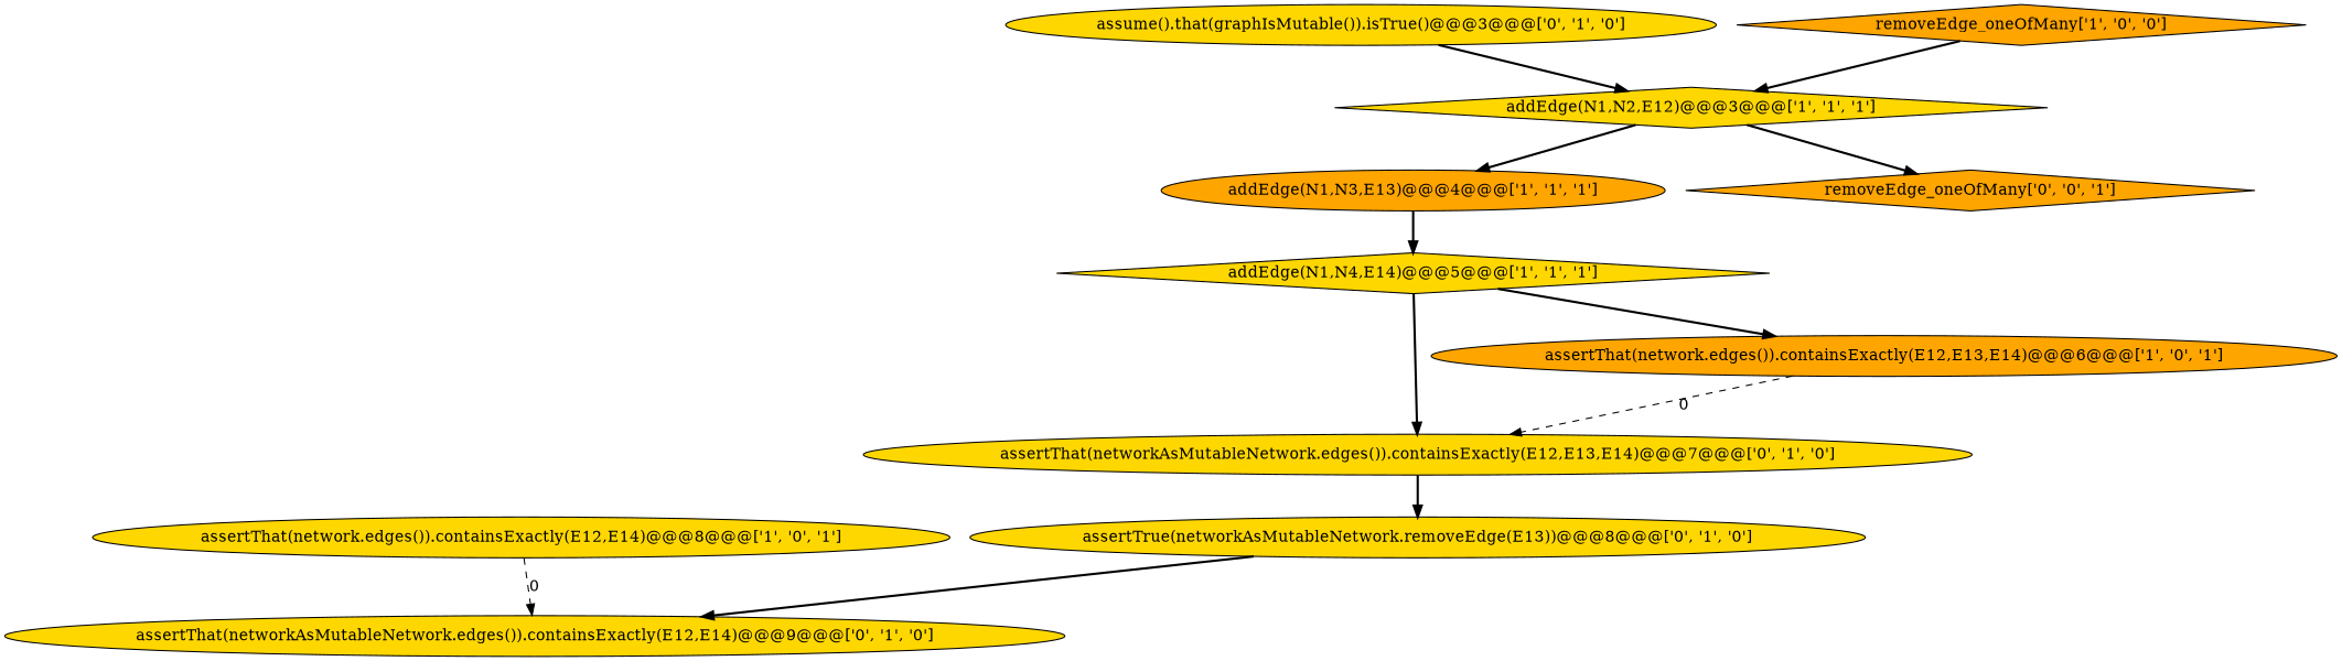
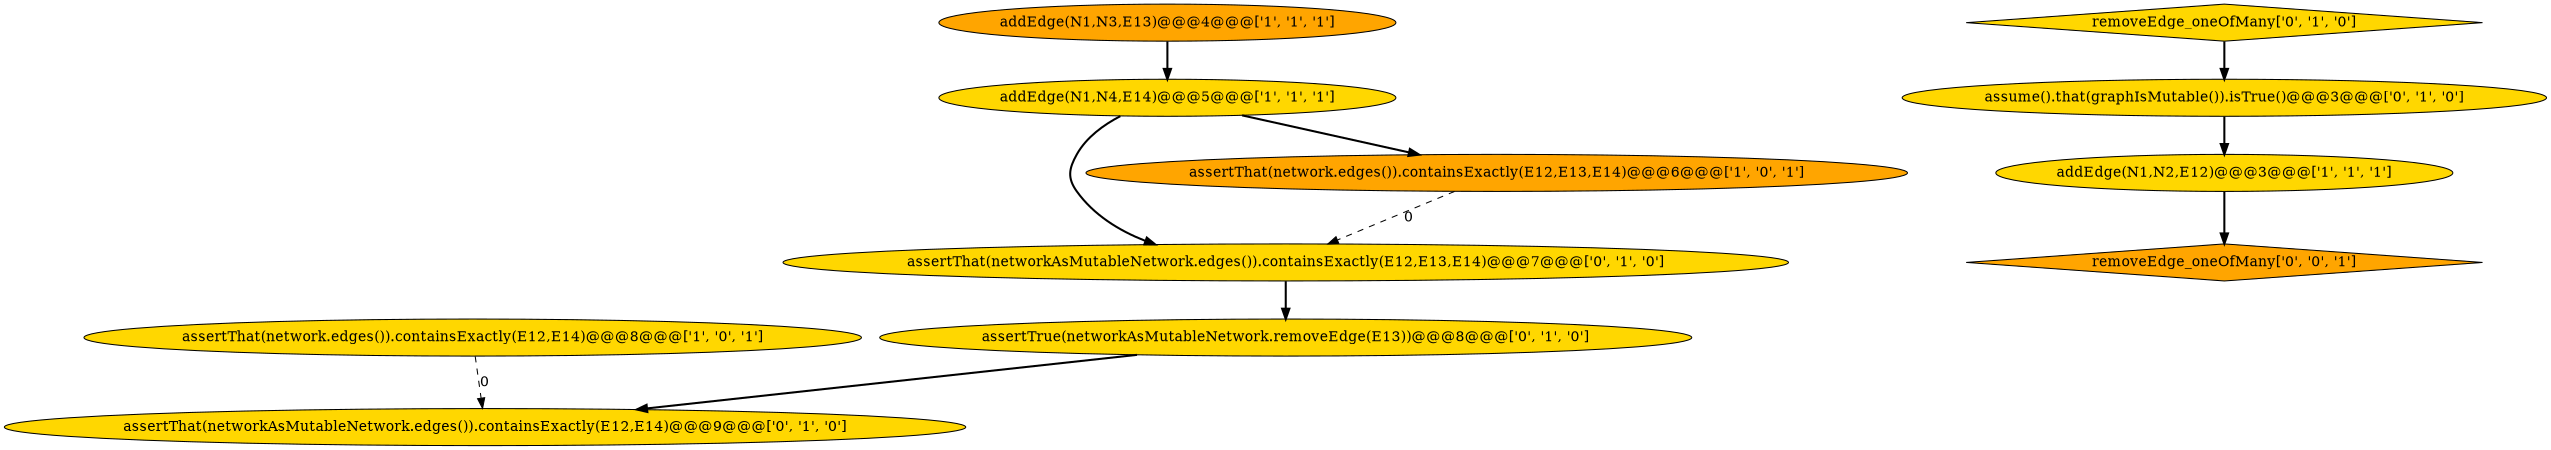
  digraph {
    node [fillcolor=gold shape=ellipse style=filled]
    edge [style=bold]
    n1 [label="assertTrue(networkAsMutableNetwork.removeEdge(E13))@@@8@@@['0', '1', '0']"]
    n2 [label="assertThat(networkAsMutableNetwork.edges()).containsExactly(E12,E14)@@@9@@@['0', '1', '0']"]
+   n3 [label="removeEdge_oneOfMany['0', '1', '0']" shape=diamond]
    n4 [label="assume().that(graphIsMutable()).isTrue()@@@3@@@['0', '1', '0']"]
-   n5 [label="addEdge(N1,N2,E12)@@@3@@@['1', '1', '1']" shape=diamond]
+   n5 [label="addEdge(N1,N2,E12)@@@3@@@['1', '1', '1']"]
    n6 [label="assertThat(networkAsMutableNetwork.edges()).containsExactly(E12,E13,E14)@@@7@@@['0', '1', '0']"]
    n7 [label="assertThat(network.edges()).containsExactly(E12,E14)@@@8@@@['1', '0', '1']"]
    n8 [fillcolor=orange label="addEdge(N1,N3,E13)@@@4@@@['1', '1', '1']"]
    n9 [fillcolor=orange label="removeEdge_oneOfMany['0', '0', '1']" shape=diamond]
-   n10 [fillcolor=orange label="removeEdge_oneOfMany['1', '0', '0']" shape=diamond]
-   n11 [label="addEdge(N1,N4,E14)@@@5@@@['1', '1', '1']" shape=diamond]
+   n11 [label="addEdge(N1,N4,E14)@@@5@@@['1', '1', '1']"]
    n12 [fillcolor=orange label="assertThat(network.edges()).containsExactly(E12,E13,E14)@@@6@@@['1', '0', '1']"]
    n1 -> n2
+   n3 -> n4
    n4 -> n5
-   n5 -> n8
    n5 -> n9
    n6 -> n1
    n7 -> n2 [label=0 style=dashed]
    n8 -> n11
-   n10 -> n5
    n11 -> n6
    n11 -> n12
    n12 -> n6 [label=0 style=dashed]
  }
